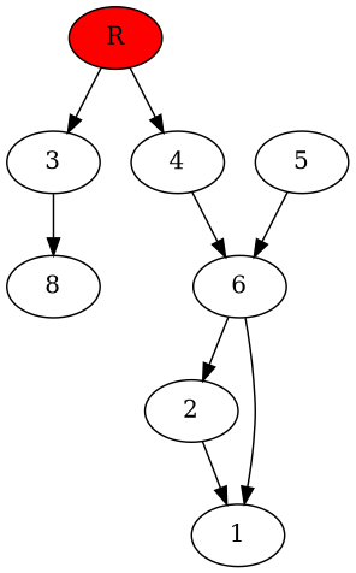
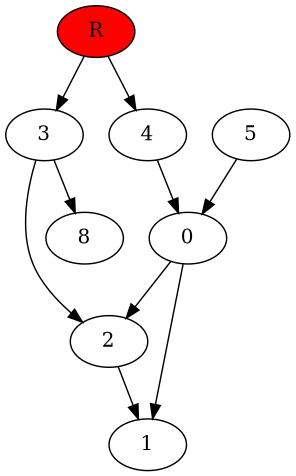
  digraph {
    2
    1
    3
    8
    4
-   6
+   6 [label=0]
    5
    R [fillcolor="#ff0000" style=filled]
    2 -> 1
+   3 -> 2
    3 -> 8
    4 -> 6
    6 -> 2
    6 -> 1
    5 -> 6
    R -> 3
    R -> 4
  }
